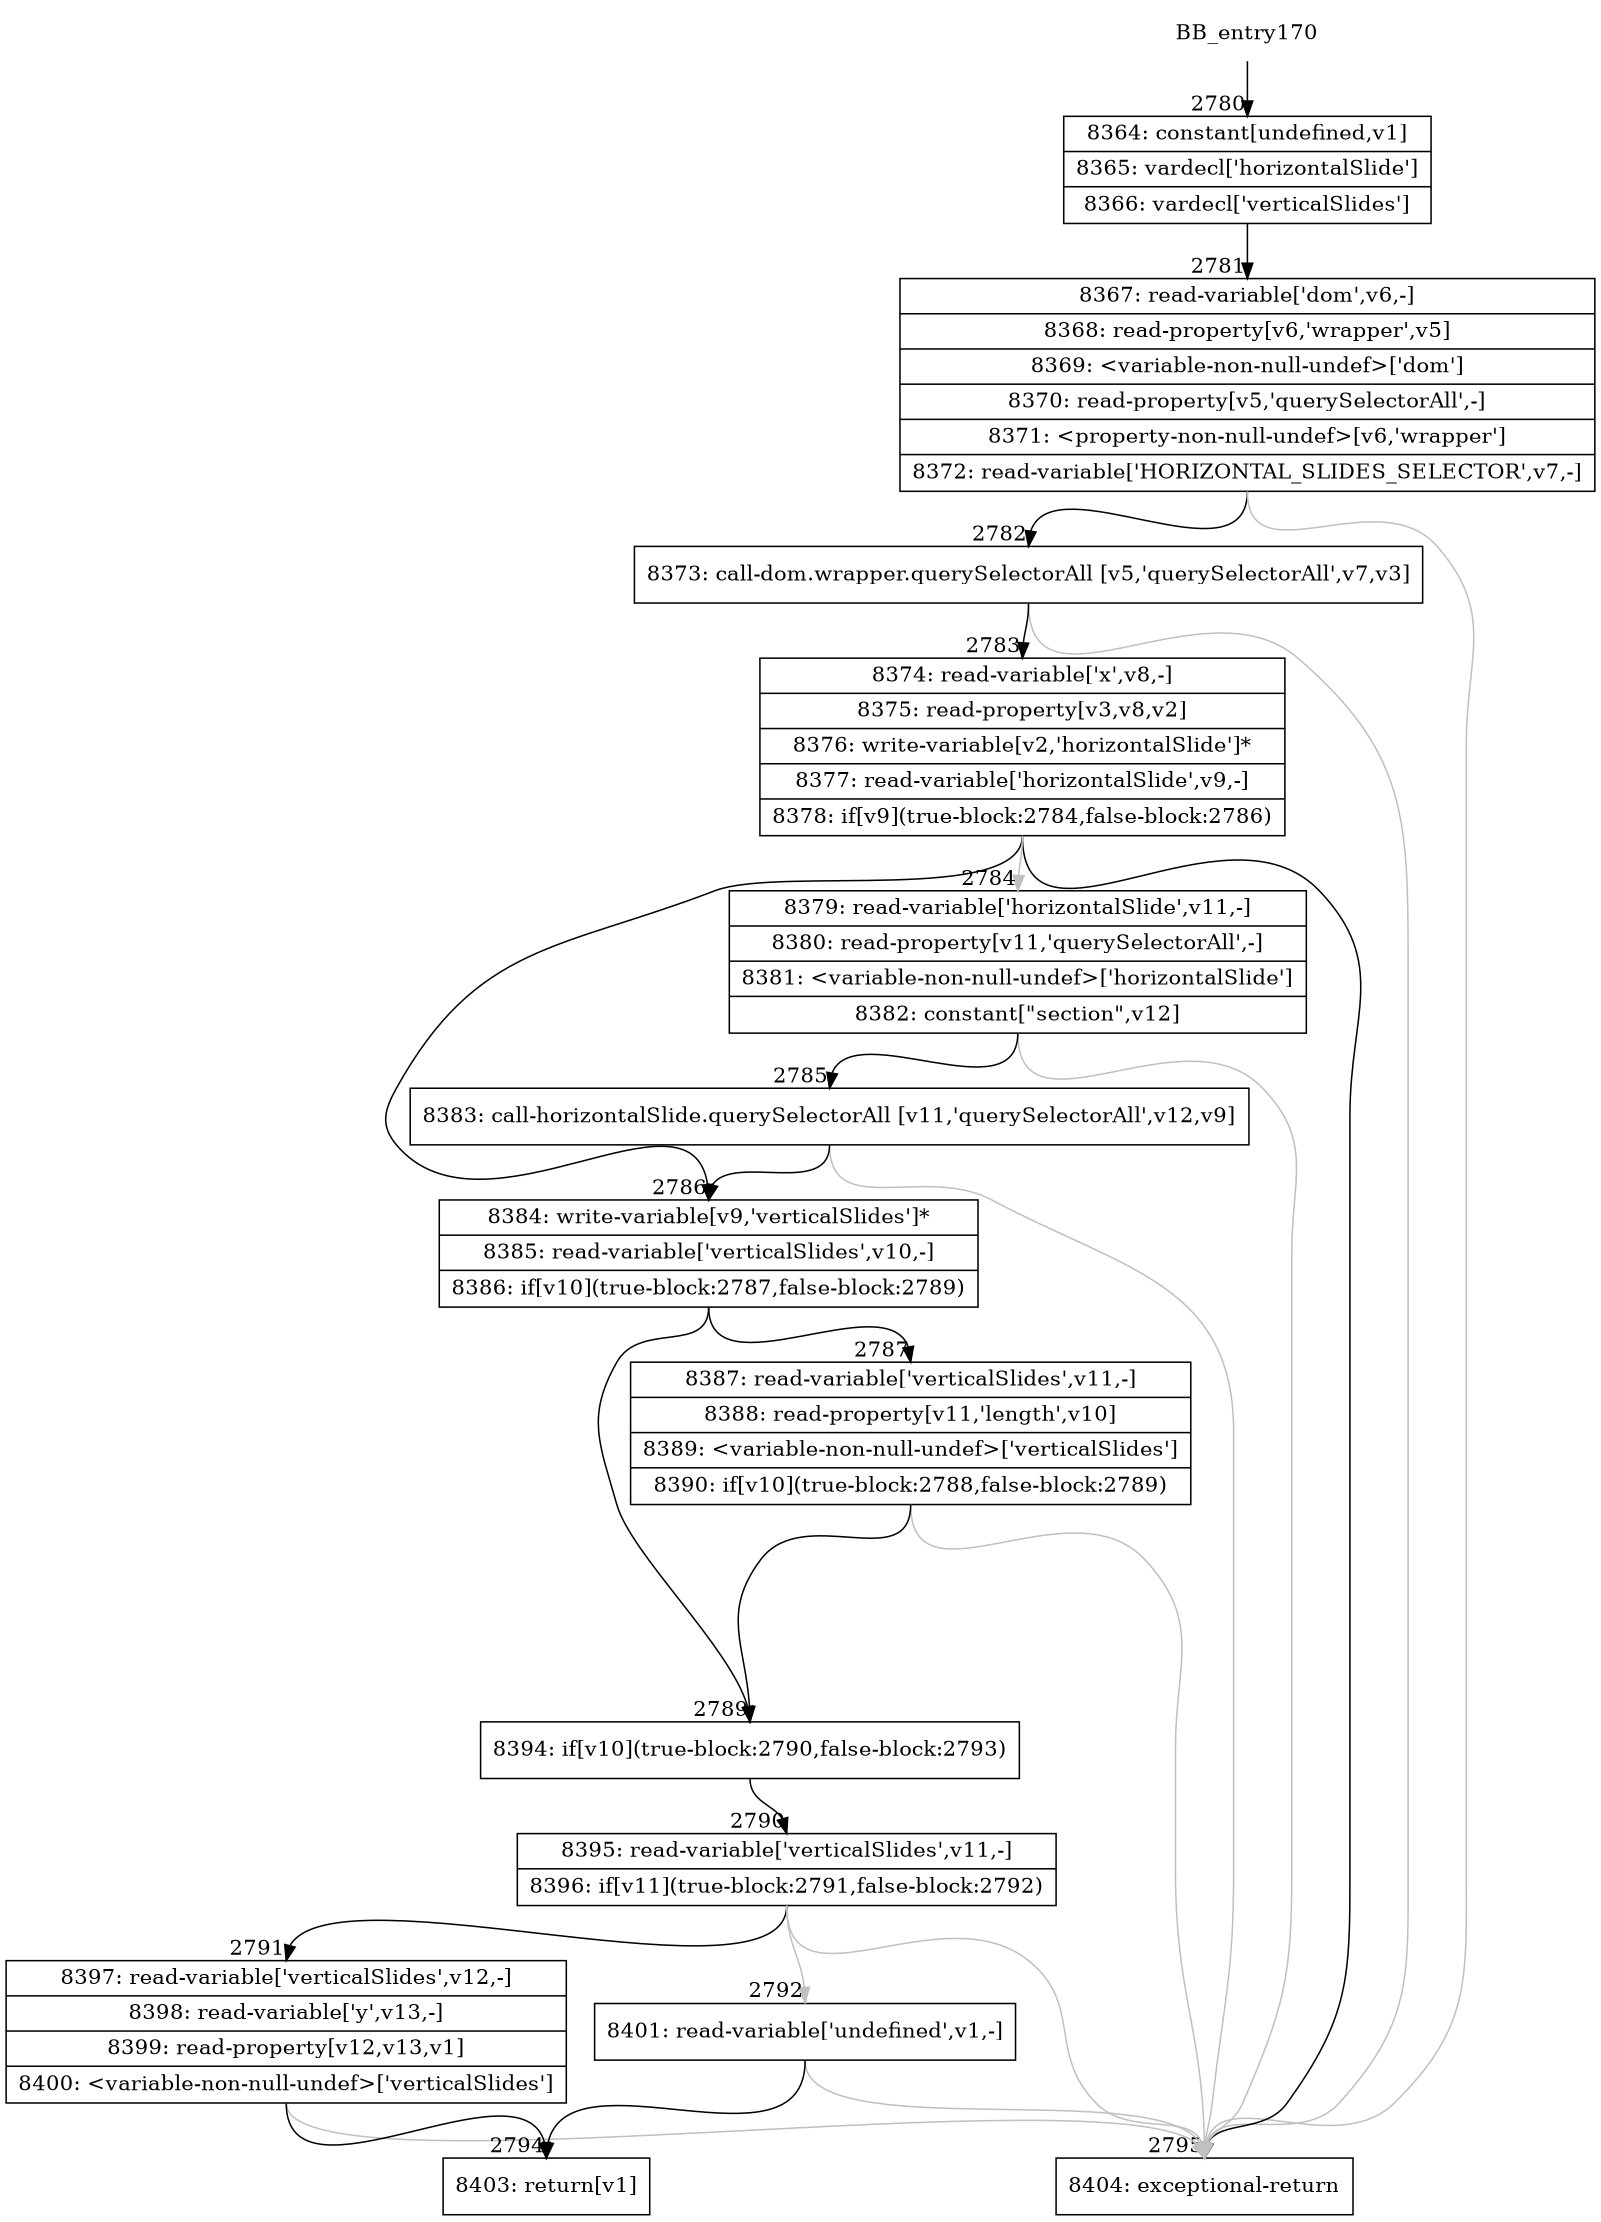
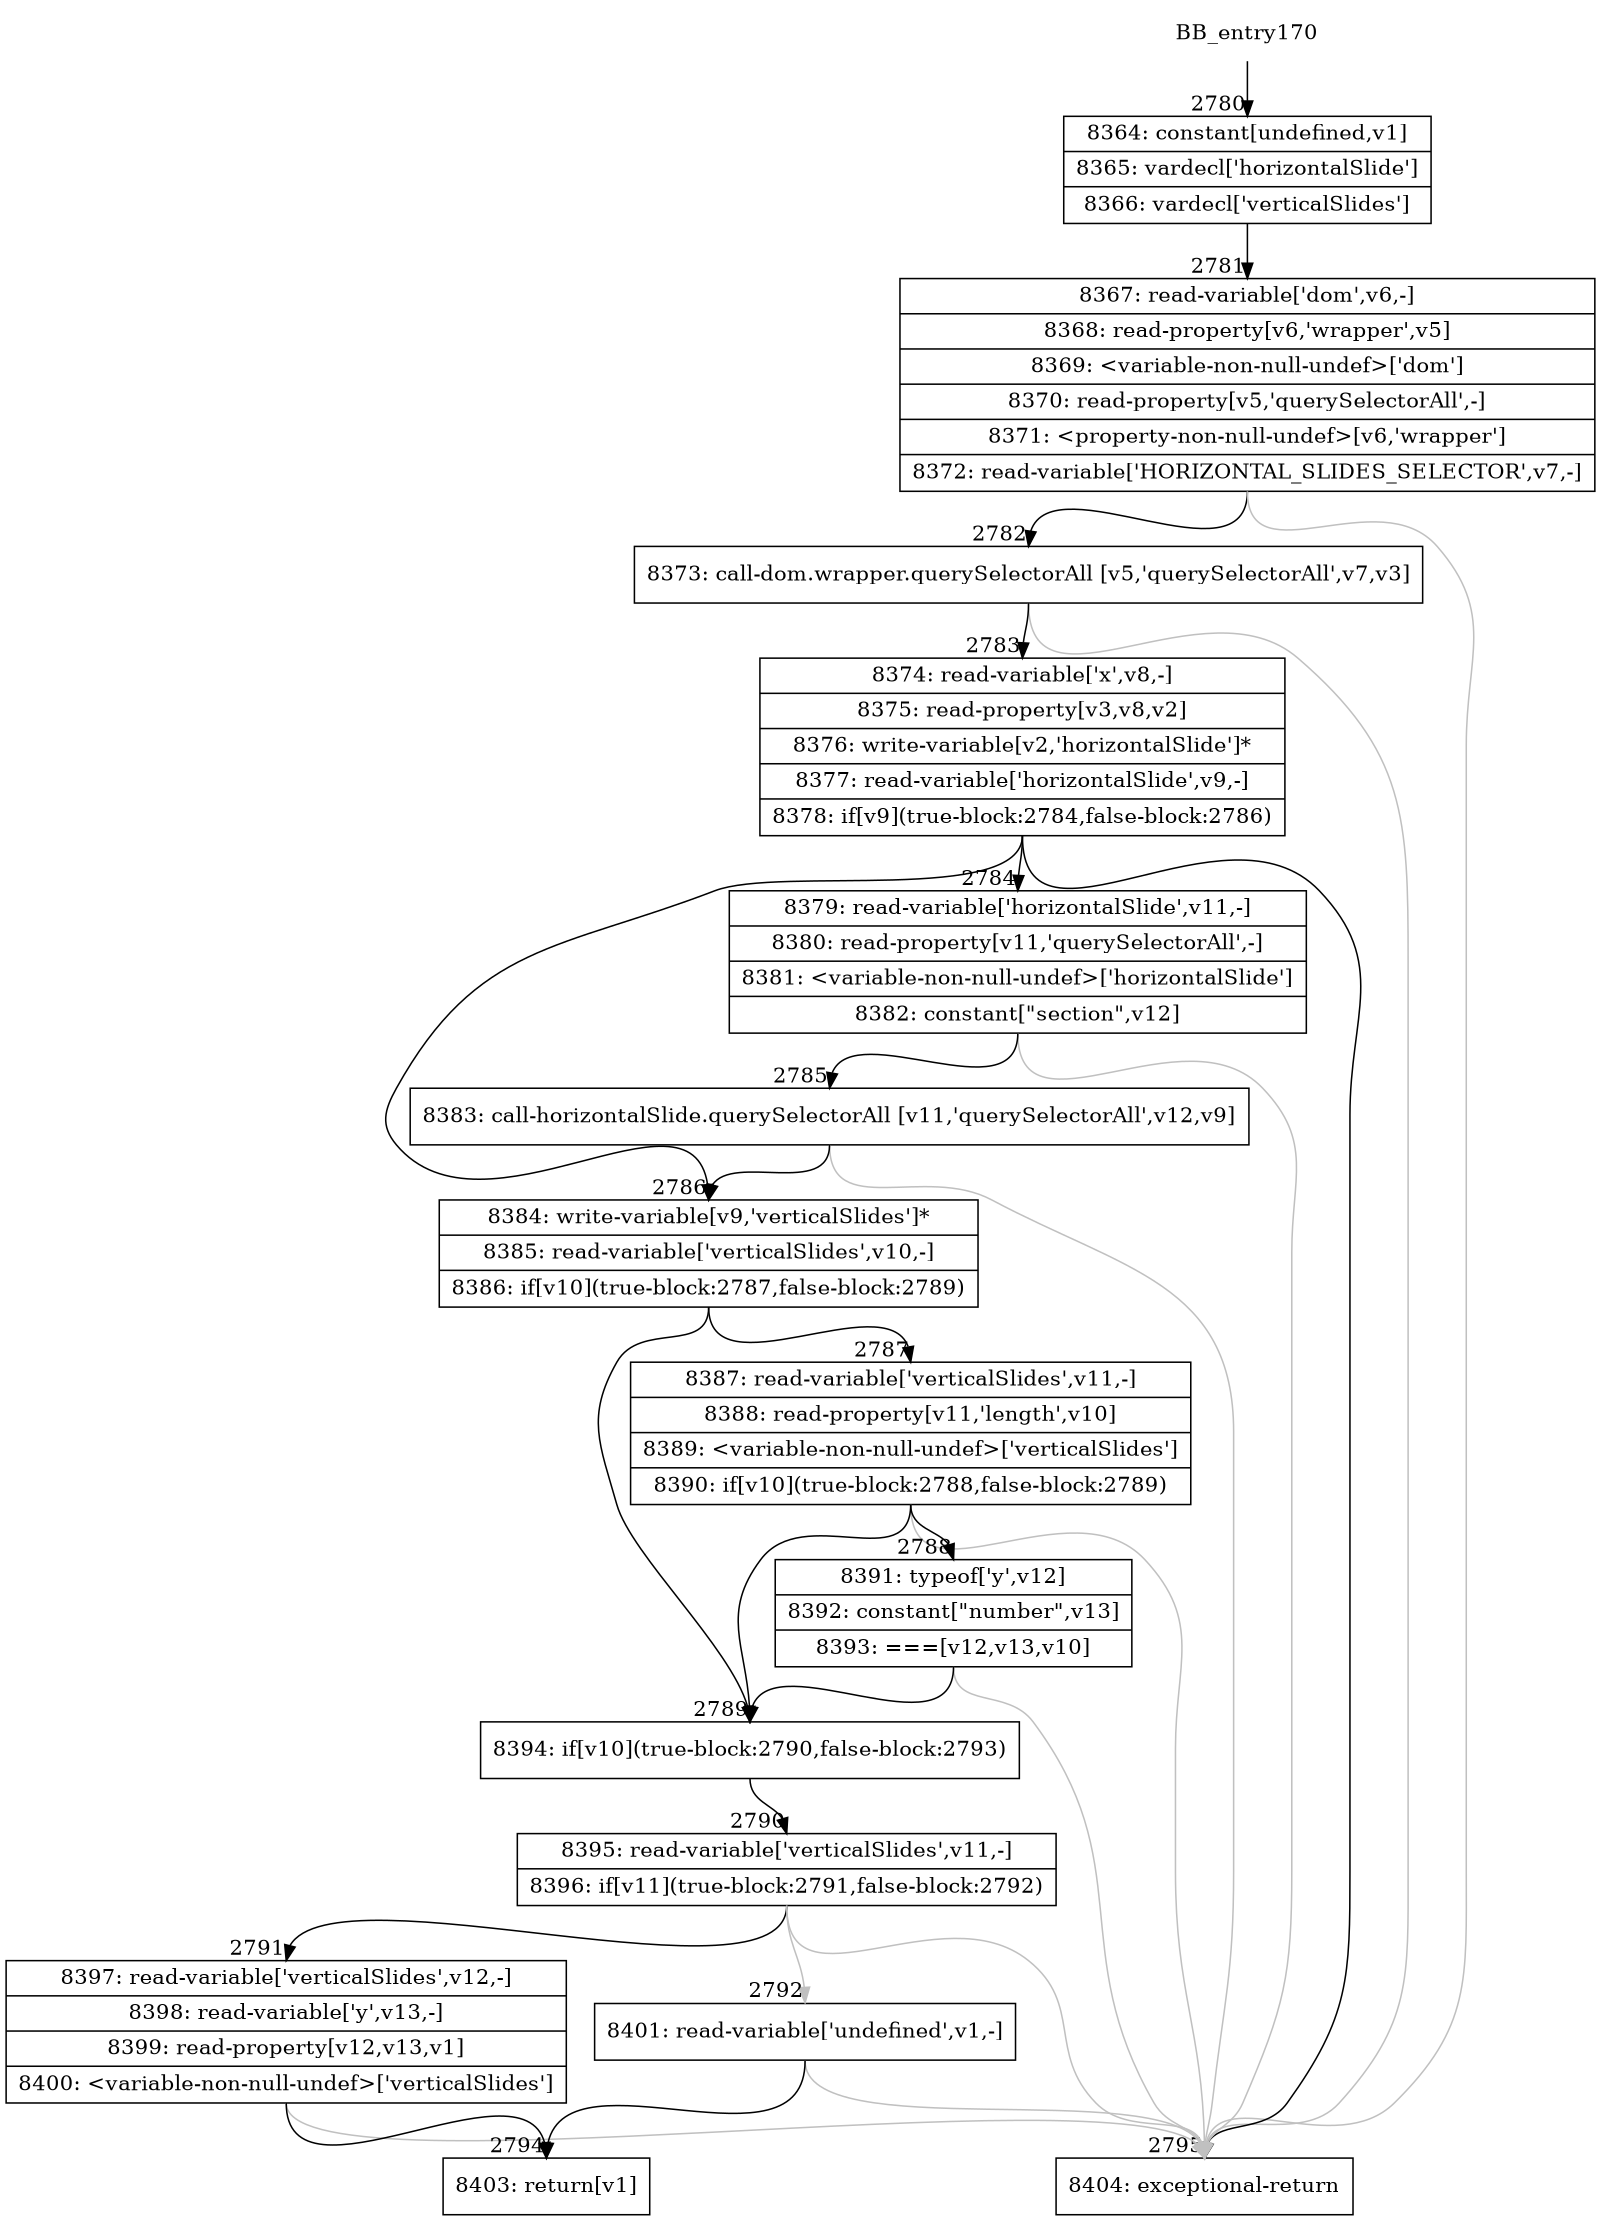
  digraph {
    rankdir=TD
    node [shape=record]
    edge [headport=n tailport=s]
    BB_entry170 [shape=none]
    n2 [label="{8364: constant[undefined,v1]|8365: vardecl['horizontalSlide']|8366: vardecl['verticalSlides']}"]
    n3 [label="{8367: read-variable['dom',v6,-]|8368: read-property[v6,'wrapper',v5]|8369: \<variable-non-null-undef\>['dom']|8370: read-property[v5,'querySelectorAll',-]|8371: \<property-non-null-undef\>[v6,'wrapper']|8372: read-variable['HORIZONTAL_SLIDES_SELECTOR',v7,-]}"]
    n4 [label="{8373: call-dom.wrapper.querySelectorAll [v5,'querySelectorAll',v7,v3]}"]
    n5 [label="{8404: exceptional-return}"]
    n6 [label="{8374: read-variable['x',v8,-]|8375: read-property[v3,v8,v2]|8376: write-variable[v2,'horizontalSlide']*|8377: read-variable['horizontalSlide',v9,-]|8378: if[v9](true-block:2784,false-block:2786)}"]
    n7 [label="{8384: write-variable[v9,'verticalSlides']*|8385: read-variable['verticalSlides',v10,-]|8386: if[v10](true-block:2787,false-block:2789)}"]
    n8 [label="{8379: read-variable['horizontalSlide',v11,-]|8380: read-property[v11,'querySelectorAll',-]|8381: \<variable-non-null-undef\>['horizontalSlide']|8382: constant[\"section\",v12]}"]
    n9 [label="{8394: if[v10](true-block:2790,false-block:2793)}"]
    n10 [label="{8387: read-variable['verticalSlides',v11,-]|8388: read-property[v11,'length',v10]|8389: \<variable-non-null-undef\>['verticalSlides']|8390: if[v10](true-block:2788,false-block:2789)}"]
    n11 [label="{8383: call-horizontalSlide.querySelectorAll [v11,'querySelectorAll',v12,v9]}"]
    n12 [label="{8395: read-variable['verticalSlides',v11,-]|8396: if[v11](true-block:2791,false-block:2792)}"]
+   n13 [label="{8391: typeof['y',v12]|8392: constant[\"number\",v13]|8393: ===[v12,v13,v10]}"]
    n14 [label="{8397: read-variable['verticalSlides',v12,-]|8398: read-variable['y',v13,-]|8399: read-property[v12,v13,v1]|8400: \<variable-non-null-undef\>['verticalSlides']}"]
    n15 [label="{8401: read-variable['undefined',v1,-]}"]
    n16 [label="{8403: return[v1]}"]
    BB_entry170 -> n2 [headlabel="    2780"]
    n2 -> n3 [headlabel="      2781"]
    n3 -> n4 [headlabel="      2782"]
    n3 -> n5 [color=gray headlabel="      2795"]
    n4 -> n5 [color=gray]
    n4 -> n6 [headlabel="      2783"]
    n6 -> n5 [color=black]
    n6 -> n7 [headlabel="      2786"]
-   n6 -> n8 [headlabel="      2784" color=gray]
+   n6 -> n8 [headlabel="      2784"]
    n7 -> n9 [headlabel="      2789"]
    n7 -> n10 [headlabel="      2787"]
    n8 -> n5 [color=gray]
    n8 -> n11 [headlabel="      2785"]
    n9 -> n12 [headlabel="      2790"]
    n10 -> n5 [color=gray]
    n10 -> n9
+   n10 -> n13 [headlabel="      2788"]
    n11 -> n5 [color=gray]
    n11 -> n7
    n12 -> n5 [color=gray]
    n12 -> n14 [headlabel="      2791"]
    n12 -> n15 [color=gray headlabel="      2792"]
+   n13 -> n5 [color=gray]
+   n13 -> n9
    n14 -> n5 [color=gray]
    n14 -> n16 [headlabel="      2794"]
    n15 -> n5 [color=gray]
    n15 -> n16
  }
